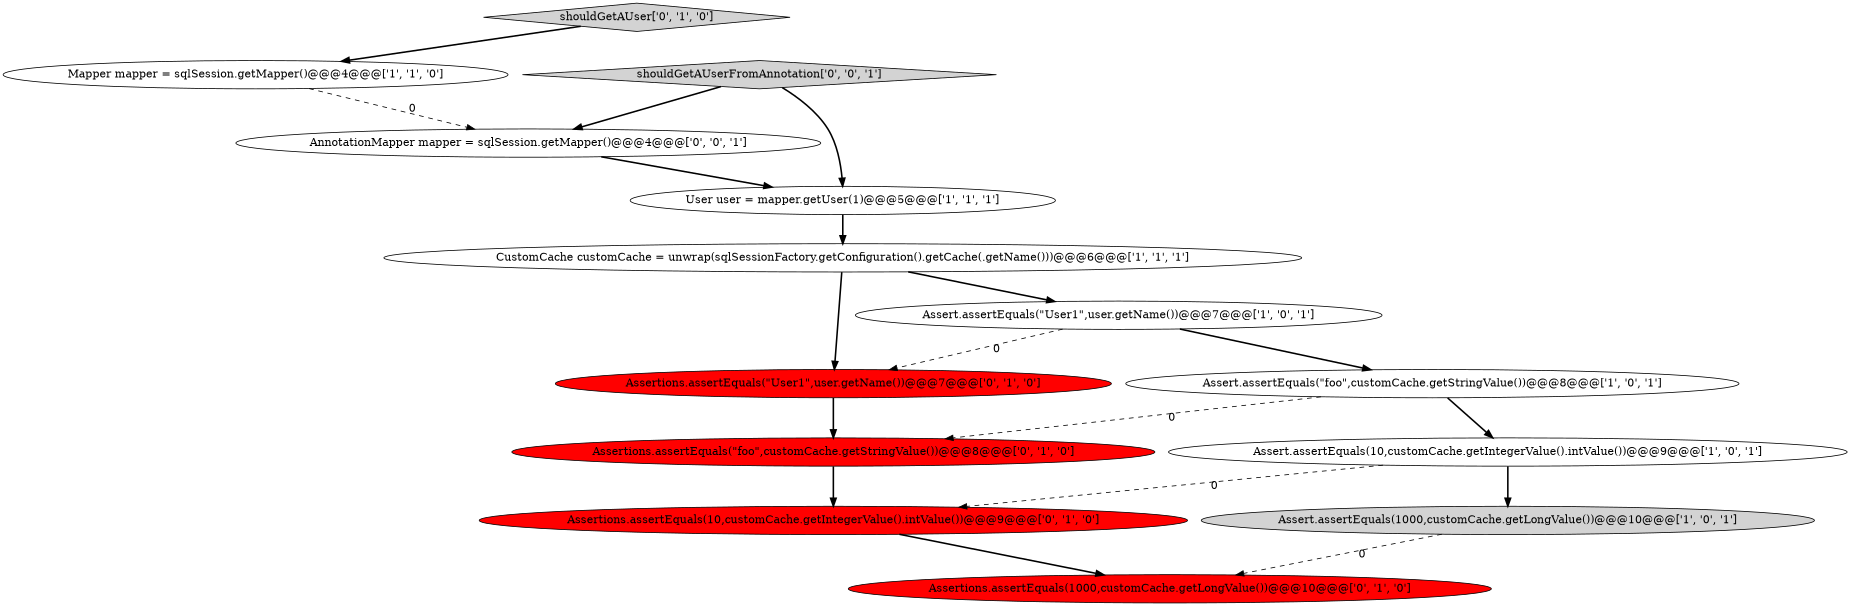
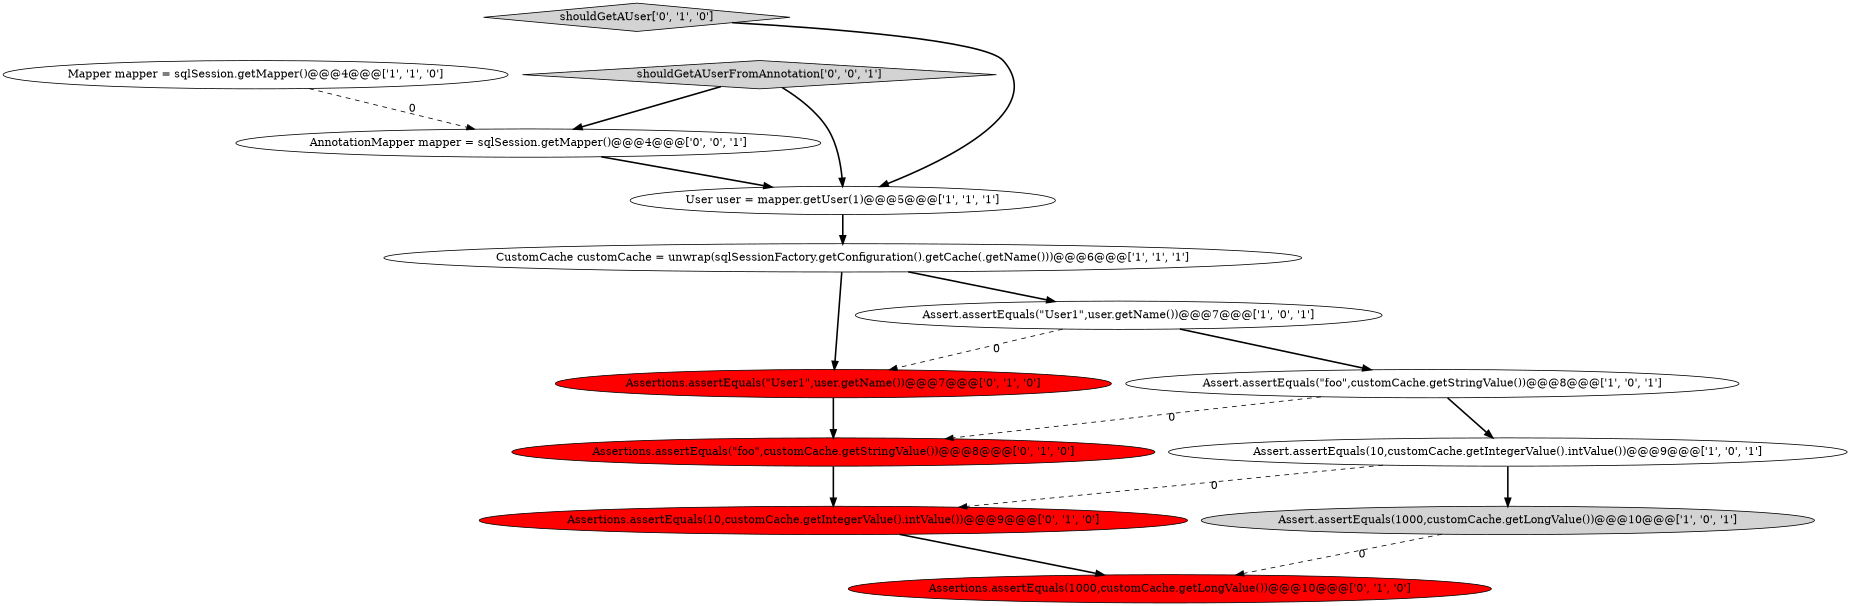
  digraph {
    fontname="DejaVu Serif"
    node [fillcolor=white fontname="DejaVu Serif" shape=ellipse style=filled]
    edge [fontname="DejaVu Serif" style=bold]
    n1 [fillcolor=red label="Assertions.assertEquals(10,customCache.getIntegerValue().intValue())@@@9@@@['0', '1', '0']"]
    n2 [fillcolor=red label="Assertions.assertEquals(1000,customCache.getLongValue())@@@10@@@['0', '1', '0']"]
    n3 [label="AnnotationMapper mapper = sqlSession.getMapper()@@@4@@@['0', '0', '1']"]
    n4 [label="User user = mapper.getUser(1)@@@5@@@['1', '1', '1']"]
    n5 [label="CustomCache customCache = unwrap(sqlSessionFactory.getConfiguration().getCache(.getName()))@@@6@@@['1', '1', '1']"]
    n6 [fillcolor=red label="Assertions.assertEquals(\"foo\",customCache.getStringValue())@@@8@@@['0', '1', '0']"]
    n7 [fillcolor=lightgray label="Assert.assertEquals(1000,customCache.getLongValue())@@@10@@@['1', '0', '1']"]
    n8 [fillcolor=lightgray label="shouldGetAUser['0', '1', '0']" shape=diamond]
    n9 [label="Mapper mapper = sqlSession.getMapper()@@@4@@@['1', '1', '0']"]
    n10 [label="Assert.assertEquals(\"User1\",user.getName())@@@7@@@['1', '0', '1']"]
    n11 [fillcolor=red label="Assertions.assertEquals(\"User1\",user.getName())@@@7@@@['0', '1', '0']"]
    n12 [label="Assert.assertEquals(\"foo\",customCache.getStringValue())@@@8@@@['1', '0', '1']"]
    n13 [label="Assert.assertEquals(10,customCache.getIntegerValue().intValue())@@@9@@@['1', '0', '1']"]
    n14 [fillcolor=lightgray label="shouldGetAUserFromAnnotation['0', '0', '1']" shape=diamond]
    n1 -> n2
    n3 -> n4
    n4 -> n5
    n5 -> n10
    n5 -> n11
    n6 -> n1
    n7 -> n2 [label=0 style=dashed]
-   n8 -> n9
+   n8 -> n4
    n9 -> n3 [label=0 style=dashed]
    n10 -> n11 [label=0 style=dashed]
    n10 -> n12
    n11 -> n6
    n12 -> n6 [label=0 style=dashed]
    n12 -> n13
    n13 -> n1 [label=0 style=dashed]
    n13 -> n7
    n14 -> n3
    n14 -> n4
  }
